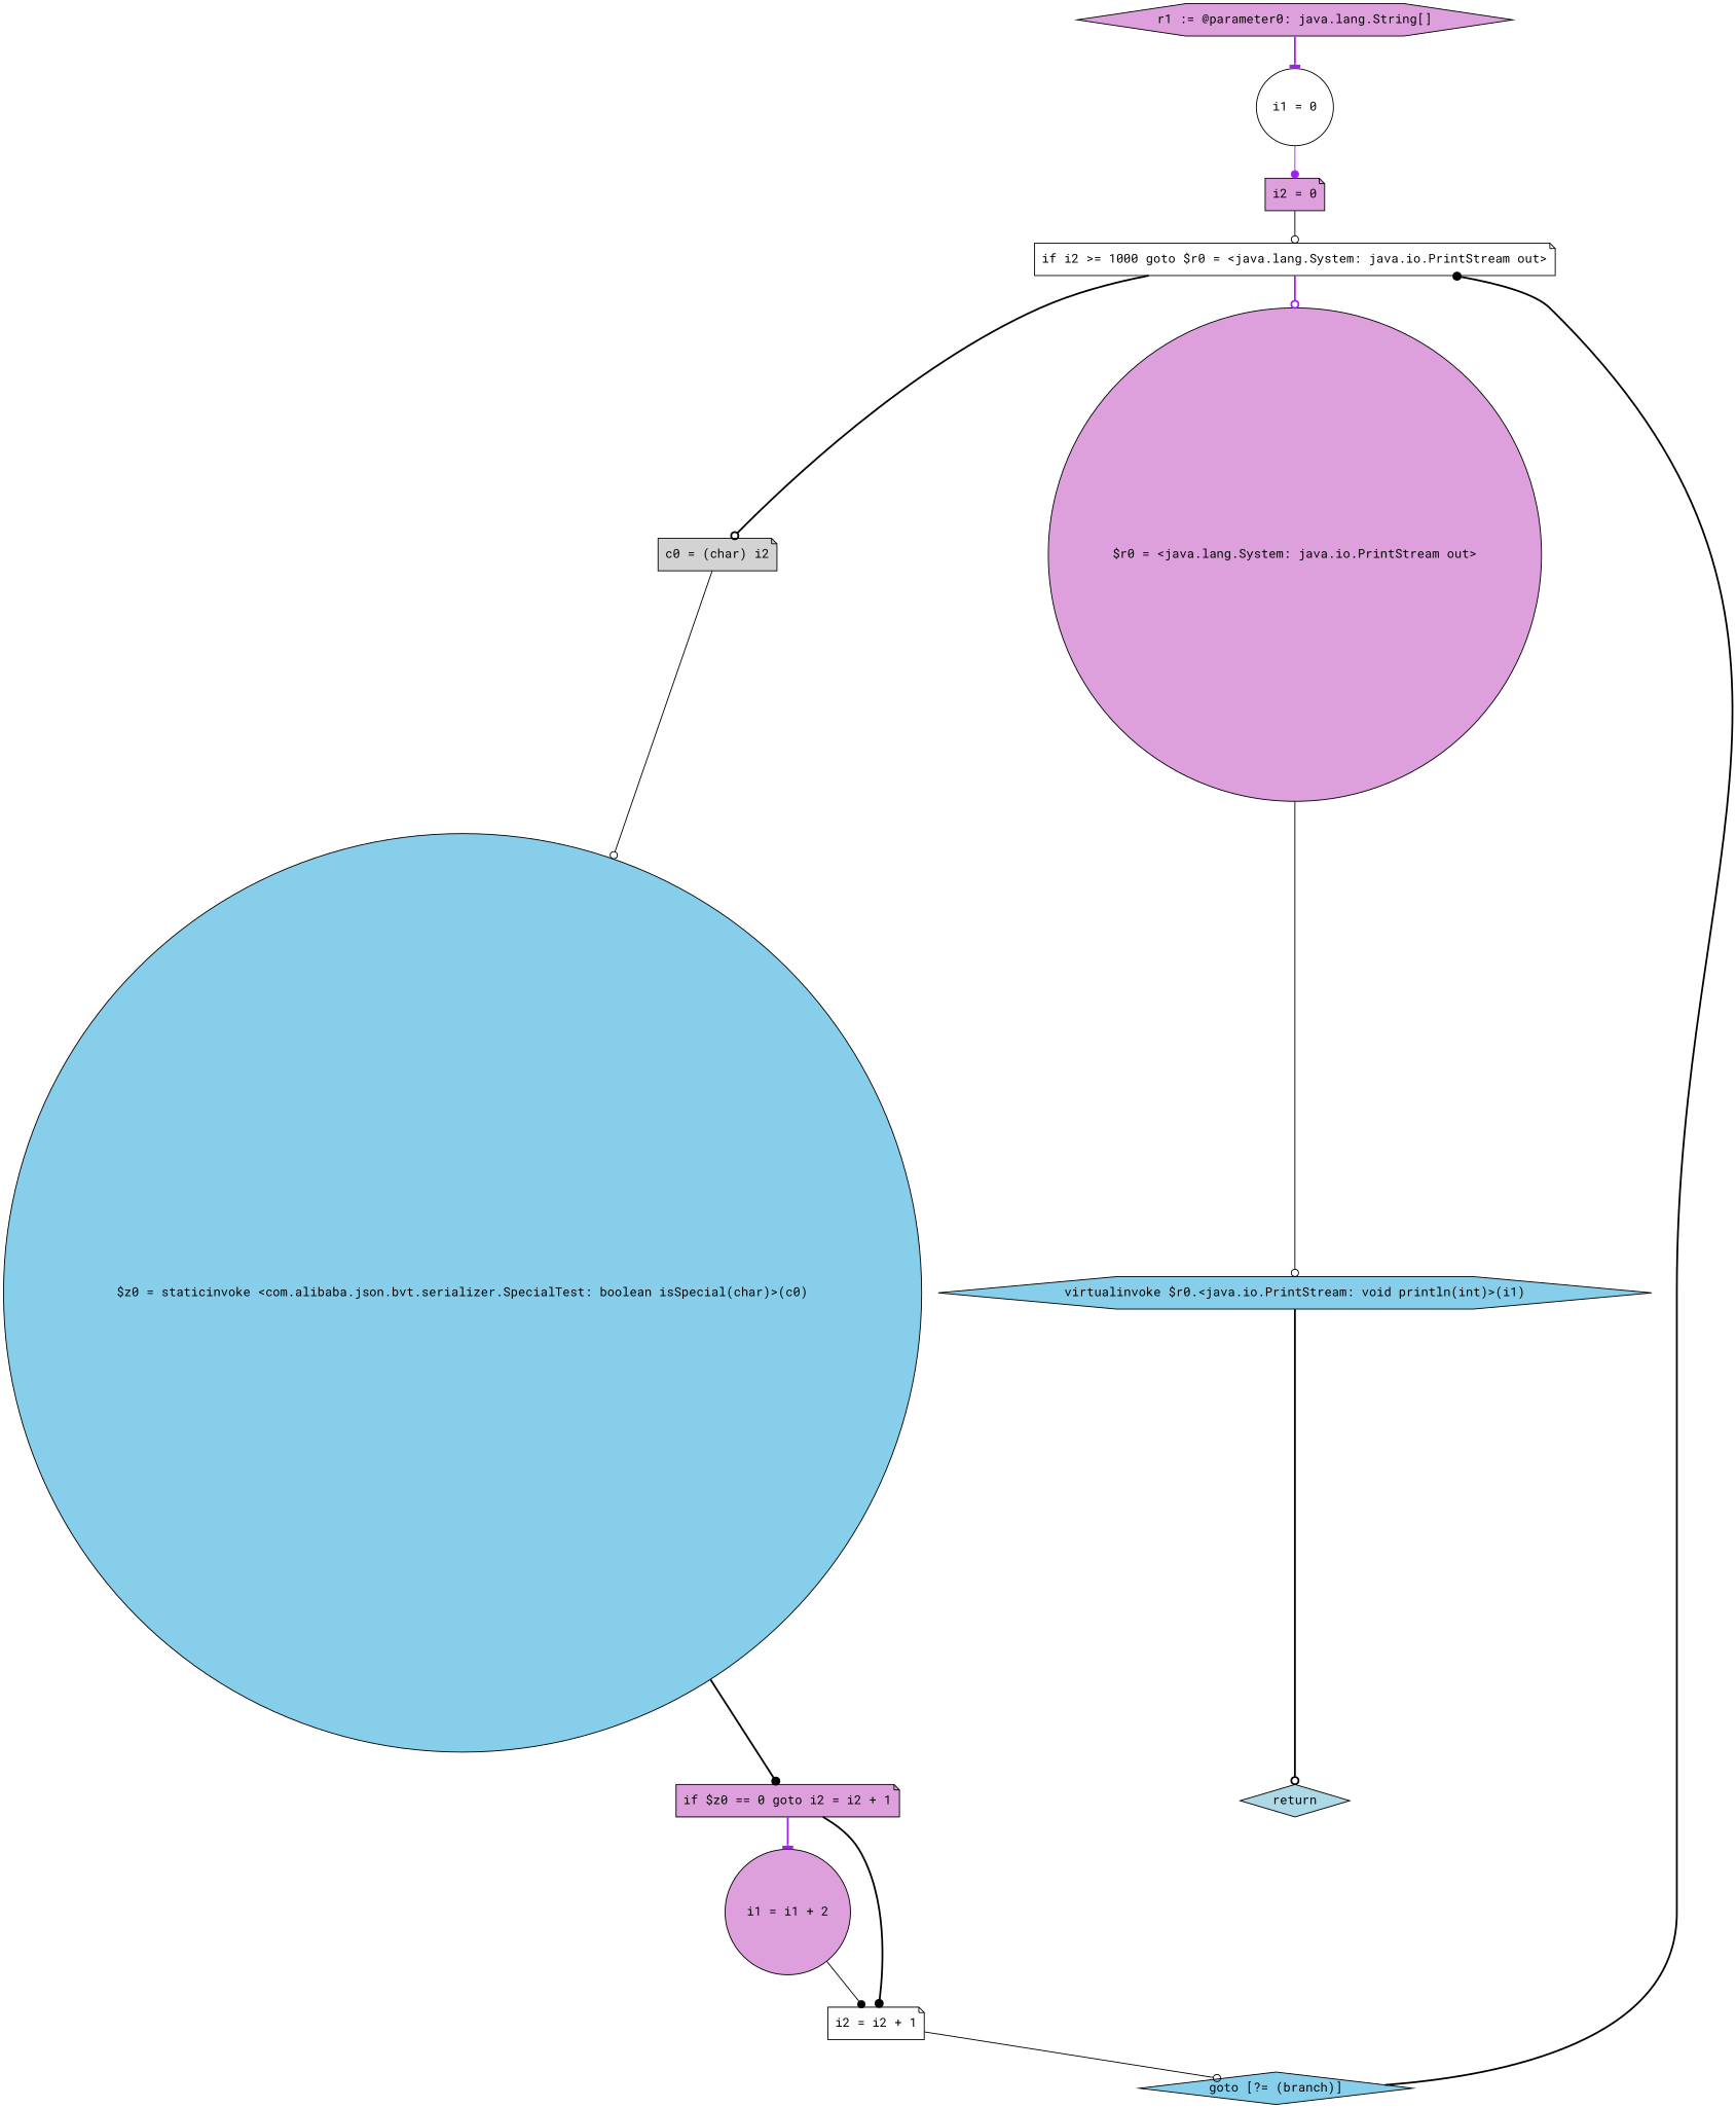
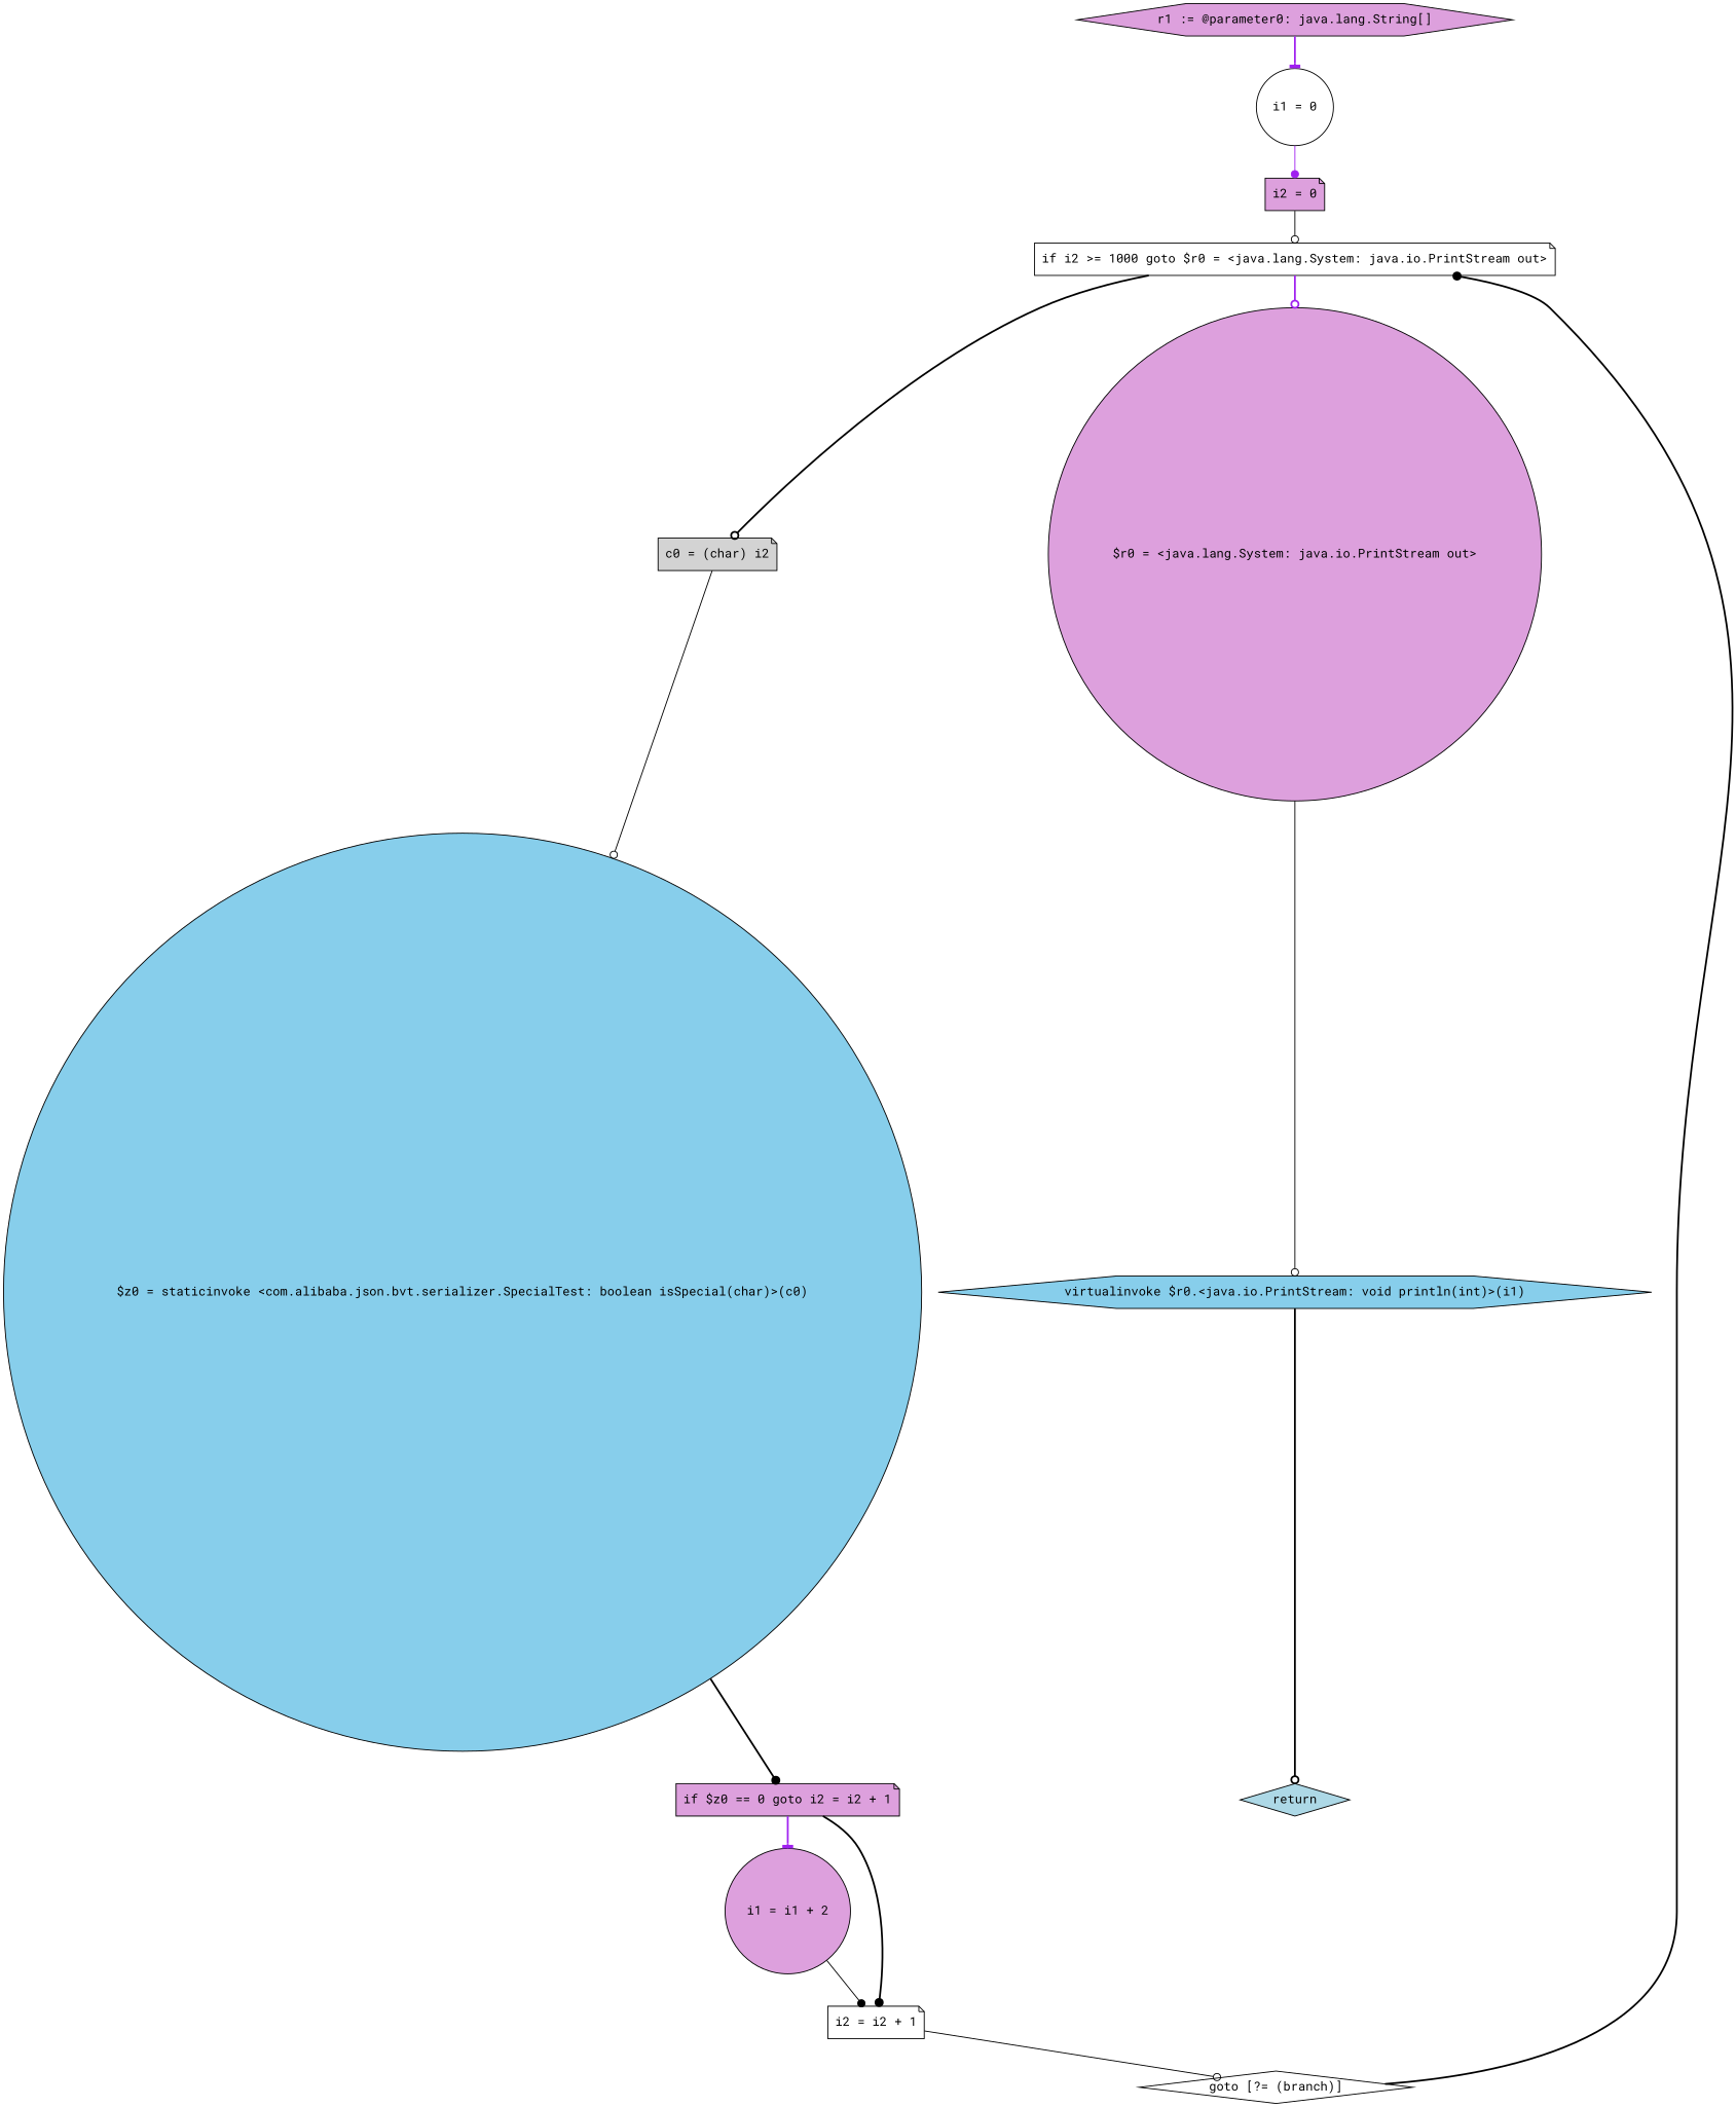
  digraph {
    fontname="Roboto Mono"
    node [fillcolor=plum fontname="Roboto Mono" shape=note style=filled]
    edge [arrowhead=odot color=black fontname="Roboto Mono" style=bold]
    "r1 := @parameter0: java.lang.String[]" [shape=hexagon]
    "i1 = 0" [fillcolor=white shape=circle]
    "i2 = 0"
    "if i2 >= 1000 goto $r0 = <java.lang.System: java.io.PrintStream out>" [fillcolor=white]
    "c0 = (char) i2" [fillcolor=lightgrey]
    "$r0 = <java.lang.System: java.io.PrintStream out>" [shape=circle]
    "$z0 = staticinvoke <com.alibaba.json.bvt.serializer.SpecialTest: boolean isSpecial(char)>(c0)" [fillcolor=skyblue shape=circle]
    "virtualinvoke $r0.<java.io.PrintStream: void println(int)>(i1)" [fillcolor=skyblue shape=hexagon]
    "if $z0 == 0 goto i2 = i2 + 1"
    n10 [label="i1 = i1 + 2" shape=circle]
    "i2 = i2 + 1" [fillcolor=white]
-   "goto [?= (branch)]" [fillcolor=skyblue shape=diamond]
+   "goto [?= (branch)]" [fillcolor=white shape=diamond]
    return [fillcolor=lightblue shape=diamond]
    "r1 := @parameter0: java.lang.String[]" -> "i1 = 0" [arrowhead=tee color=purple]
    "i1 = 0" -> "i2 = 0" [arrowhead=dot color=purple style=solid]
    "i2 = 0" -> "if i2 >= 1000 goto $r0 = <java.lang.System: java.io.PrintStream out>" [style=solid]
    "if i2 >= 1000 goto $r0 = <java.lang.System: java.io.PrintStream out>" -> "c0 = (char) i2"
    "if i2 >= 1000 goto $r0 = <java.lang.System: java.io.PrintStream out>" -> "$r0 = <java.lang.System: java.io.PrintStream out>" [color=purple]
    "c0 = (char) i2" -> "$z0 = staticinvoke <com.alibaba.json.bvt.serializer.SpecialTest: boolean isSpecial(char)>(c0)" [style=solid]
    "$r0 = <java.lang.System: java.io.PrintStream out>" -> "virtualinvoke $r0.<java.io.PrintStream: void println(int)>(i1)" [style=solid]
    "$z0 = staticinvoke <com.alibaba.json.bvt.serializer.SpecialTest: boolean isSpecial(char)>(c0)" -> "if $z0 == 0 goto i2 = i2 + 1" [arrowhead=dot]
    "virtualinvoke $r0.<java.io.PrintStream: void println(int)>(i1)" -> return
    "if $z0 == 0 goto i2 = i2 + 1" -> n10 [arrowhead=tee color=purple]
    "if $z0 == 0 goto i2 = i2 + 1" -> "i2 = i2 + 1" [arrowhead=dot]
    n10 -> "i2 = i2 + 1" [arrowhead=dot style=solid]
    "i2 = i2 + 1" -> "goto [?= (branch)]" [style=solid]
    "goto [?= (branch)]" -> "if i2 >= 1000 goto $r0 = <java.lang.System: java.io.PrintStream out>" [arrowhead=dot]
  }
